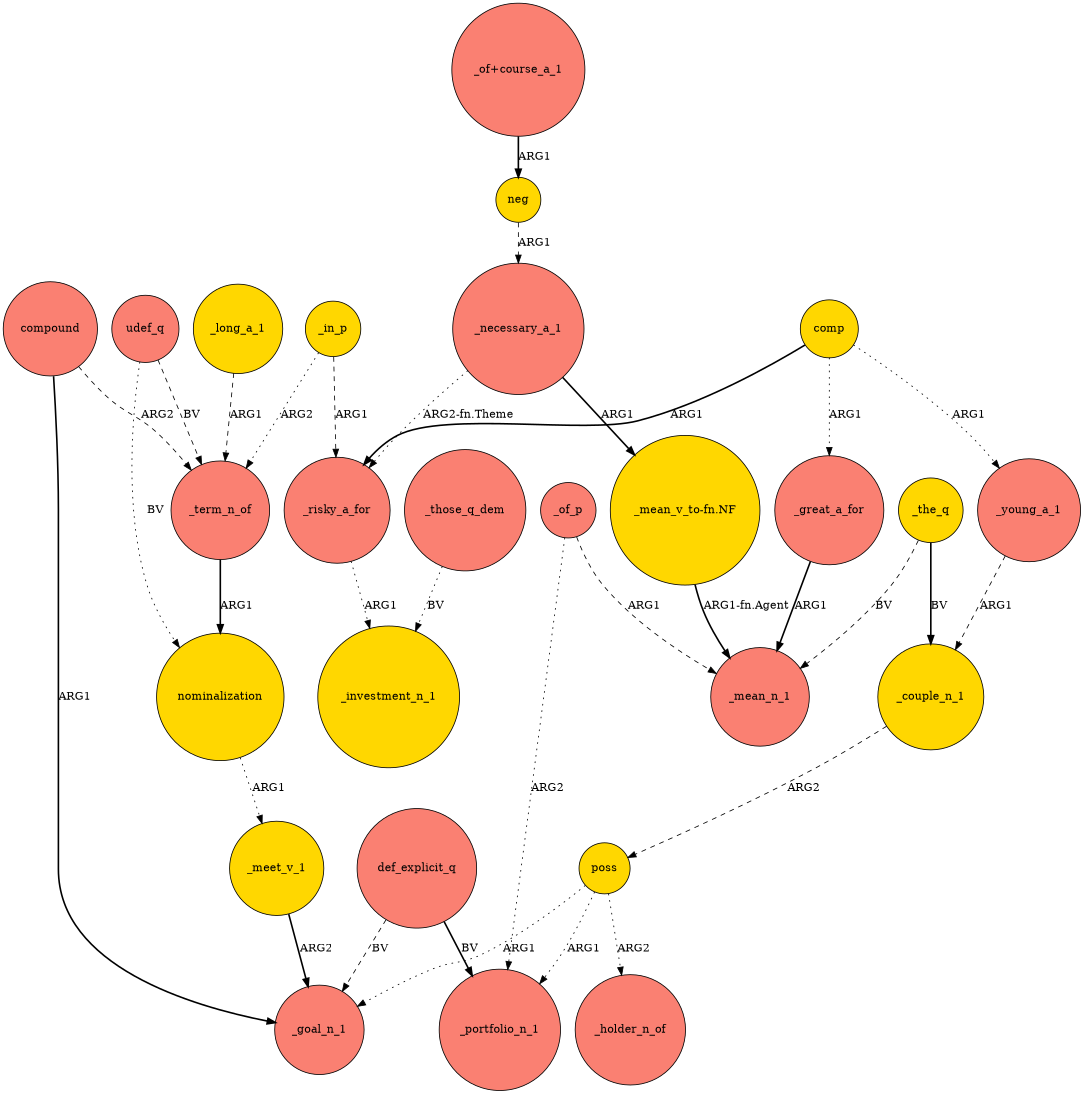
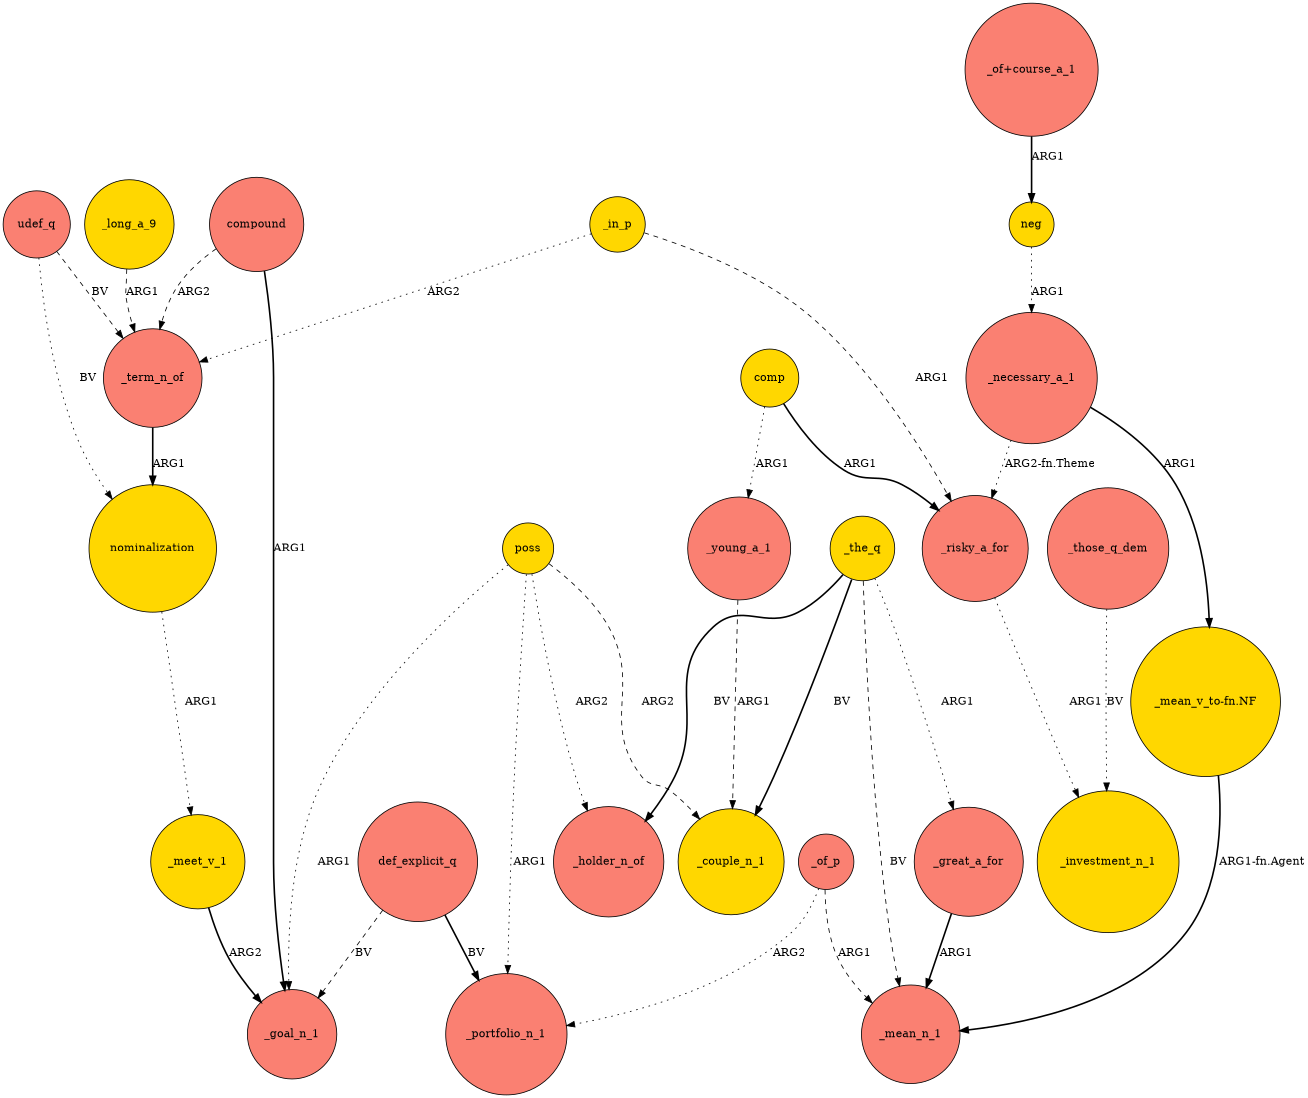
  digraph {
    node [fillcolor=salmon shape=circle style=filled]
    edge [style=dotted]
    poss [fillcolor=gold]
    _couple_n_1 [fillcolor=gold]
    _goal_n_1
    _holder_n_of
    _portfolio_n_1
    _the_q [fillcolor=gold]
    n7 [label=_mean_n_1]
    _great_a_for
    neg [fillcolor=gold]
    _necessary_a_1
    "_mean_v_to-fn.NF" [fillcolor=gold]
    _risky_a_for
    compound
    _term_n_of
    nominalization [fillcolor=gold]
    _meet_v_1 [fillcolor=gold]
    def_explicit_q
    _investment_n_1 [fillcolor=gold]
    comp [fillcolor=gold]
    _young_a_1
    _of_p
    _those_q_dem
    _in_p [fillcolor=gold]
    udef_q
    "_of+course_a_1"
-   _long_a_1 [fillcolor=gold]
-   _couple_n_1 -> poss [label=ARG2 style=dashed]
+   _long_a_1 [fillcolor=gold label=_long_a_9]
+   poss -> _couple_n_1 [label=ARG2 style=dashed]
    poss -> _goal_n_1 [label=ARG1]
    poss -> _holder_n_of [label=ARG2]
    poss -> _portfolio_n_1 [label=ARG1]
    _the_q -> _couple_n_1 [label=BV style=bold]
+   _the_q -> _holder_n_of [label=BV style=bold]
    _the_q -> n7 [label=BV style=dashed]
    _great_a_for -> n7 [label=ARG1 style=bold]
-   neg -> _necessary_a_1 [label=ARG1 style=dashed]
+   neg -> _necessary_a_1 [label=ARG1]
    _necessary_a_1 -> "_mean_v_to-fn.NF" [label=ARG1 style=bold]
    _necessary_a_1 -> _risky_a_for [label="ARG2-fn.Theme"]
    "_mean_v_to-fn.NF" -> n7 [label="ARG1-fn.Agent" style=bold]
    _risky_a_for -> _investment_n_1 [label=ARG1]
    compound -> _goal_n_1 [label=ARG1 style=bold]
    compound -> _term_n_of [label=ARG2 style=dashed]
    _term_n_of -> nominalization [label=ARG1 style=bold]
    nominalization -> _meet_v_1 [label=ARG1]
    _meet_v_1 -> _goal_n_1 [label=ARG2 style=bold]
    def_explicit_q -> _goal_n_1 [label=BV style=dashed]
    def_explicit_q -> _portfolio_n_1 [label=BV style=bold]
-   comp -> _great_a_for [label=ARG1]
+   _the_q -> _great_a_for [label=ARG1]
    comp -> _risky_a_for [label=ARG1 style=bold]
    comp -> _young_a_1 [label=ARG1]
    _young_a_1 -> _couple_n_1 [label=ARG1 style=dashed]
    _of_p -> _portfolio_n_1 [label=ARG2]
    _of_p -> n7 [label=ARG1 style=dashed]
    _those_q_dem -> _investment_n_1 [label=BV]
    _in_p -> _risky_a_for [label=ARG1 style=dashed]
    _in_p -> _term_n_of [label=ARG2]
    udef_q -> _term_n_of [label=BV style=dashed]
    udef_q -> nominalization [label=BV]
    "_of+course_a_1" -> neg [label=ARG1 style=bold]
    _long_a_1 -> _term_n_of [label=ARG1 style=dashed]
  }
